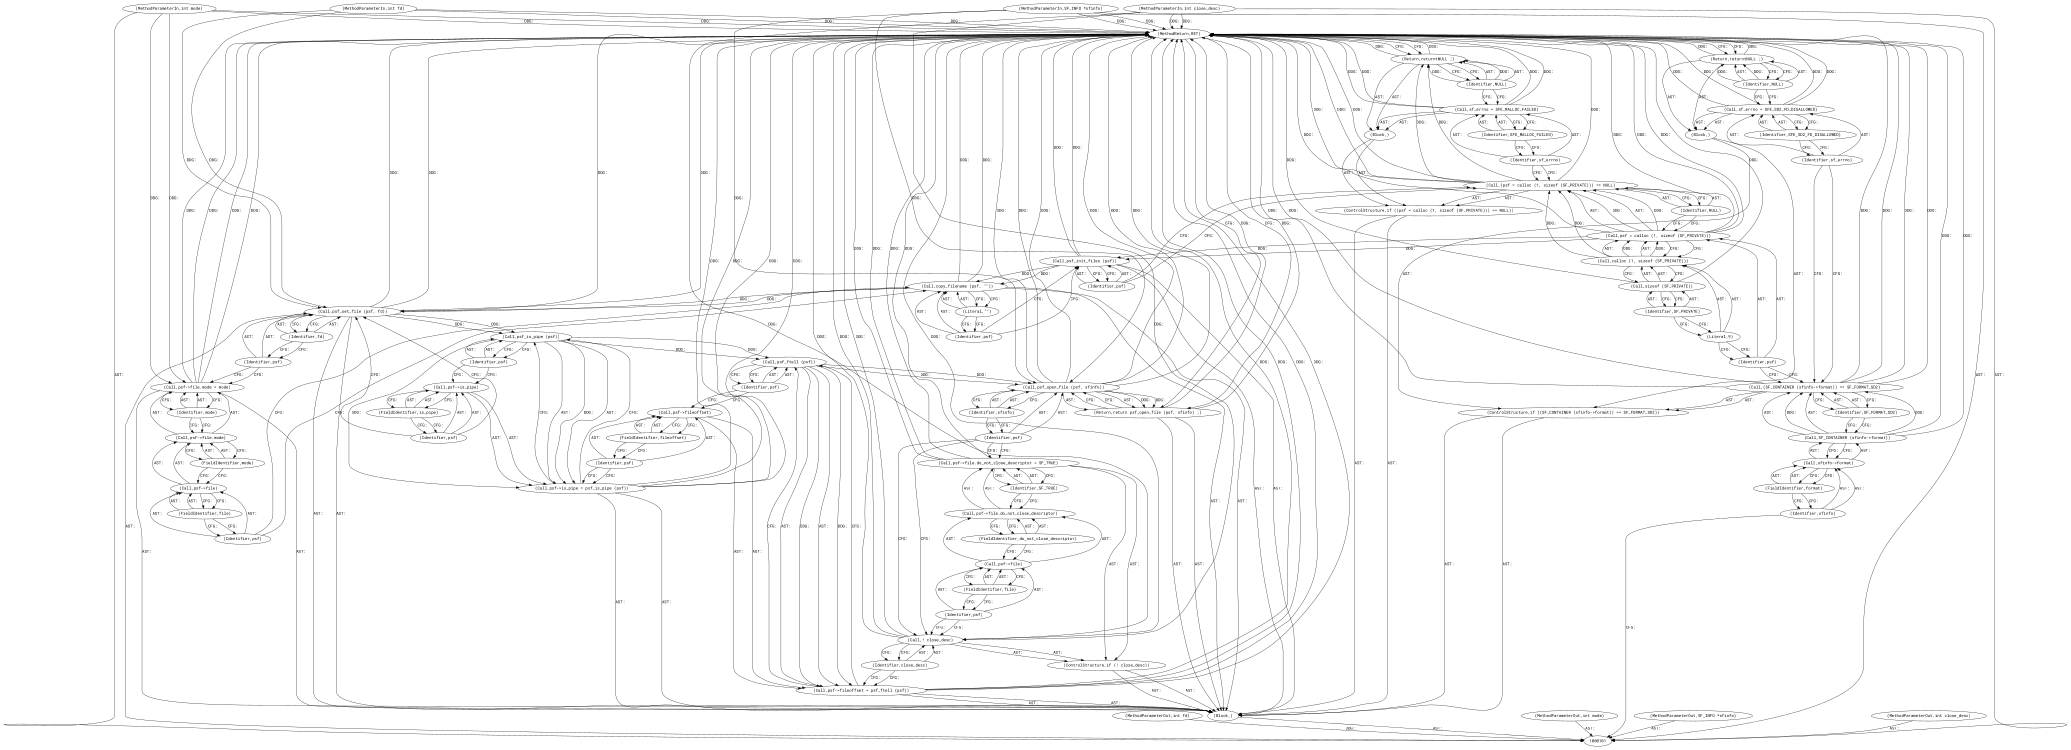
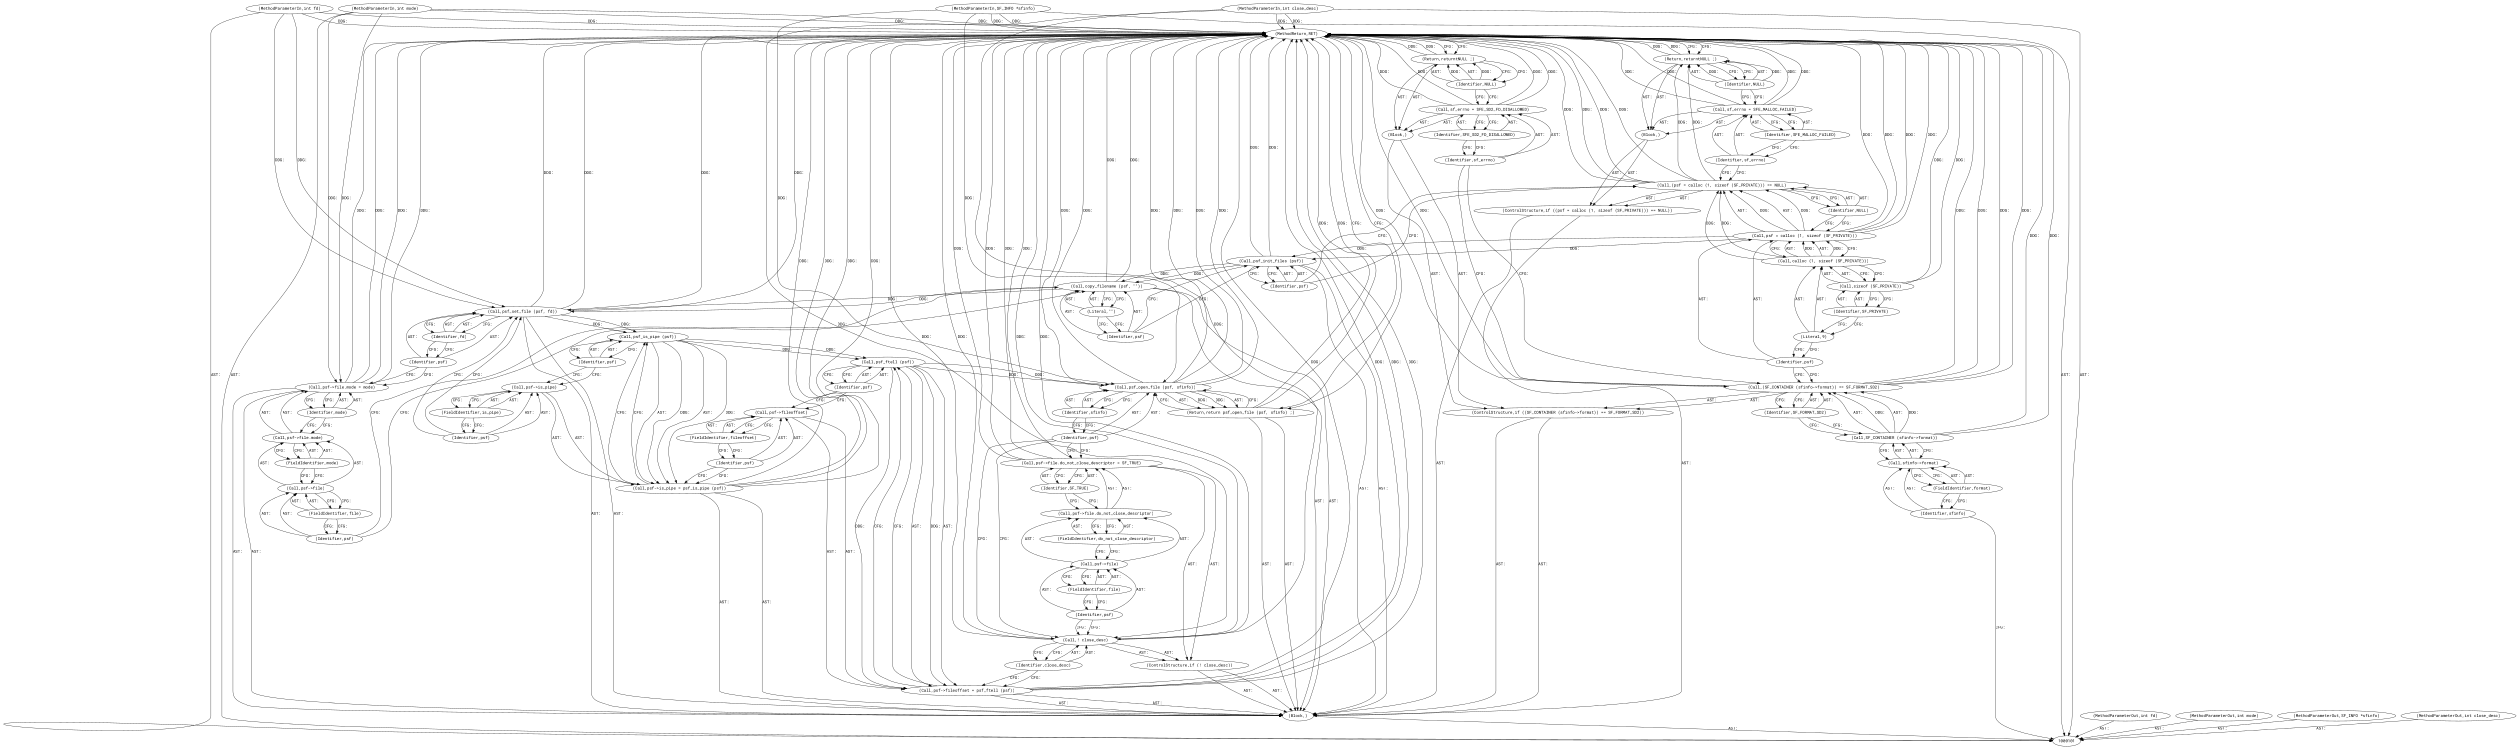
  digraph {
    fontname="Roboto Mono"
    node [fontname="Roboto Mono"]
    edge [fontname="Roboto Mono"]
    n1 [label="(MethodReturn,RET)"]
    n2 [label="(Return,return\tNULL ;)"]
    n3 [label="(Return,return psf_open_file (psf, sfinfo) ;)"]
    n4 [label="(Return,return\tNULL ;)"]
    n5 [label="(Block,)"]
    n6 [label="(Identifier,NULL)"]
    n7 [label="(Call,psf_open_file (psf, sfinfo))"]
    n8 [label="(Block,)"]
    n9 [label="(Block,)"]
    n10 [label="(Identifier,NULL)"]
    n11 [label="(MethodParameterIn,int fd)"]
    1000101
    n13 [label="(Call,psf_set_file (psf, fd))"]
    n14 [label="(Identifier,fd)"]
    n15 [label="(Call,psf_is_pipe (psf))"]
    n16 [label="(MethodParameterOut,int fd)"]
    n17 [label="(MethodParameterIn,int mode)"]
    n18 [label="(Call,psf->file.mode = mode)"]
    n19 [label="(Identifier,mode)"]
    n20 [label="(MethodParameterOut,int mode)"]
    n21 [label="(MethodParameterIn,SF_INFO *sfinfo)"]
    n22 [label="(Identifier,sfinfo)"]
    n23 [label="(MethodParameterOut,SF_INFO *sfinfo)"]
    n24 [label="(MethodParameterIn,int close_desc)"]
    n25 [label="(Call,! close_desc)"]
    n26 [label="(ControlStructure,if (! close_desc))"]
    n27 [label="(Identifier,close_desc)"]
    n28 [label="(MethodParameterOut,int close_desc)"]
    n29 [label="(Identifier,SFE_MALLOC_FAILED)"]
    n30 [label="(Call,sf_errno = SFE_MALLOC_FAILED)"]
    n31 [label="(Identifier,sf_errno)"]
    n32 [label="(Call,(psf = calloc (1, sizeof (SF_PRIVATE))) == NULL)"]
    n33 [label="(ControlStructure,if ((psf = calloc (1, sizeof (SF_PRIVATE))) == NULL))"]
    n34 [label="(Identifier,NULL)"]
    n35 [label="(Call,psf_init_files (psf))"]
    n36 [label="(Identifier,psf)"]
    n37 [label="(Call,copy_filename (psf, \"\"))"]
    n38 [label="(Literal,\"\")"]
    n39 [label="(Identifier,psf)"]
    n40 [label="(Call,psf->file.mode)"]
    n41 [label="(FieldIdentifier,mode)"]
    n42 [label="(Call,psf->file)"]
    n43 [label="(FieldIdentifier,file)"]
    n44 [label="(Identifier,psf)"]
    n45 [label="(Identifier,psf)"]
    n46 [label="(Call,psf->is_pipe = psf_is_pipe (psf))"]
    n47 [label="(Identifier,psf)"]
    n48 [label="(Call,psf_ftell (psf))"]
    n49 [label="(Call,psf->is_pipe)"]
    n50 [label="(FieldIdentifier,is_pipe)"]
    n51 [label="(Identifier,psf)"]
    n52 [label="(Call,psf->fileoffset = psf_ftell (psf))"]
    n53 [label="(Identifier,psf)"]
    n54 [label="(Call,psf->fileoffset)"]
    n55 [label="(FieldIdentifier,fileoffset)"]
    n56 [label="(Identifier,psf)"]
    n57 [label="(FieldIdentifier,do_not_close_descriptor)"]
    n58 [label="(Call,psf->file.do_not_close_descriptor)"]
    n59 [label="(Call,psf->file)"]
    n60 [label="(Call,psf->file.do_not_close_descriptor = SF_TRUE)"]
    n61 [label="(FieldIdentifier,file)"]
    n62 [label="(Identifier,SF_TRUE)"]
    n63 [label="(Identifier,psf)"]
    n64 [label="(Identifier,psf)"]
    n65 [label="(ControlStructure,if ((SF_CONTAINER (sfinfo->format)) == SF_FORMAT_SD2))"]
    n66 [label="(Call,sfinfo->format)"]
    n67 [label="(FieldIdentifier,format)"]
    n68 [label="(Call,SF_CONTAINER (sfinfo->format))"]
    n69 [label="(Identifier,sfinfo)"]
    n70 [label="(Call,(SF_CONTAINER (sfinfo->format)) == SF_FORMAT_SD2)"]
    n71 [label="(Identifier,SF_FORMAT_SD2)"]
    n72 [label="(Identifier,SFE_SD2_FD_DISALLOWED)"]
    n73 [label="(Call,sf_errno = SFE_SD2_FD_DISALLOWED)"]
    n74 [label="(Identifier,sf_errno)"]
    n75 [label="(Call,calloc (1, sizeof (SF_PRIVATE)))"]
    n76 [label="(Call,sizeof (SF_PRIVATE))"]
    n77 [label="(Call,psf = calloc (1, sizeof (SF_PRIVATE)))"]
    n78 [label="(Identifier,SF_PRIVATE)"]
    n79 [label="(Literal,9)"]
    n80 [label="(Identifier,psf)"]
    n1 -> n2 [label="CFG: "]
    n1 -> n2 [label="CFG: "]
    n1 -> n3 [label="CFG: "]
    n1 -> n3 [label="CFG: "]
    n1 -> n4 [label="CFG: "]
    n1 -> n4 [label="CFG: "]
    n2 -> n1 [label="DDG: "]
    n2 -> n1 [label="DDG: "]
    n2 -> n5 [label="AST: "]
    n2 -> n5 [label="AST: "]
    n2 -> n6 [label="CFG: "]
    n2 -> n6 [label="CFG: "]
    n3 -> n1 [label="DDG: "]
    n3 -> n1 [label="DDG: "]
    n3 -> n7 [label="CFG: "]
    n3 -> n7 [label="CFG: "]
    n3 -> n8 [label="AST: "]
    n3 -> n8 [label="AST: "]
    n4 -> n1 [label="DDG: "]
    n4 -> n1 [label="DDG: "]
    n4 -> n9 [label="AST: "]
    n4 -> n9 [label="AST: "]
    n4 -> n10 [label="CFG: "]
    n4 -> n10 [label="CFG: "]
    n5 -> n33 [label="AST: "]
    n5 -> n33 [label="AST: "]
    n6 -> n2 [label="AST: "]
    n6 -> n2 [label="DDG: "]
    n6 -> n2 [label="AST: "]
    n6 -> n2 [label="DDG: "]
    n6 -> n30 [label="CFG: "]
    n6 -> n30 [label="CFG: "]
    n7 -> n1 [label="DDG: "]
    n7 -> n1 [label="DDG: "]
    n7 -> n1 [label="DDG: "]
    n7 -> n1 [label="DDG: "]
    n7 -> n1 [label="DDG: "]
    n7 -> n1 [label="DDG: "]
    n7 -> n3 [label="AST: "]
    n7 -> n3 [label="DDG: "]
    n7 -> n3 [label="AST: "]
    n7 -> n3 [label="DDG: "]
    n7 -> n22 [label="CFG: "]
    n7 -> n22 [label="CFG: "]
    n8 -> 1000101 [label="AST: "]
    n9 -> n65 [label="AST: "]
    n9 -> n65 [label="AST: "]
    n10 -> n4 [label="AST: "]
    n10 -> n4 [label="DDG: "]
    n10 -> n4 [label="AST: "]
    n10 -> n4 [label="DDG: "]
    n10 -> n73 [label="CFG: "]
    n10 -> n73 [label="CFG: "]
    n11 -> n1 [label="DDG: "]
    n11 -> n1 [label="DDG: "]
-   n13 -> 1000101 [label="AST: "]
+   n11 -> 1000101 [label="AST: "]
    n11 -> n13 [label="DDG: "]
    n11 -> n13 [label="DDG: "]
    n13 -> n1 [label="DDG: "]
    n13 -> n1 [label="DDG: "]
    n13 -> n1 [label="DDG: "]
    n13 -> n1 [label="DDG: "]
    n13 -> n8 [label="AST: "]
    n13 -> n8 [label="AST: "]
    n13 -> n14 [label="CFG: "]
    n13 -> n14 [label="CFG: "]
    n13 -> n15 [label="DDG: "]
    n13 -> n15 [label="DDG: "]
    n14 -> n13 [label="AST: "]
    n14 -> n13 [label="AST: "]
    n14 -> n45 [label="CFG: "]
    n14 -> n45 [label="CFG: "]
    n15 -> n46 [label="AST: "]
    n15 -> n46 [label="DDG: "]
    n15 -> n46 [label="AST: "]
    n15 -> n46 [label="DDG: "]
    n15 -> n47 [label="CFG: "]
    n15 -> n47 [label="CFG: "]
    n15 -> n48 [label="DDG: "]
    n15 -> n48 [label="DDG: "]
-   n16 -> 1000101 [label="DDG: "]
+   n16 -> 1000101 [label="AST: "]
    n17 -> n1 [label="DDG: "]
    n17 -> n1 [label="DDG: "]
    n17 -> 1000101 [label="AST: "]
    n17 -> n18 [label="DDG: "]
    n17 -> n18 [label="DDG: "]
    n18 -> n1 [label="DDG: "]
    n18 -> n1 [label="DDG: "]
    n18 -> n1 [label="DDG: "]
    n18 -> n1 [label="DDG: "]
    n18 -> n8 [label="AST: "]
    n18 -> n8 [label="AST: "]
    n18 -> n19 [label="CFG: "]
    n18 -> n19 [label="CFG: "]
    n19 -> n18 [label="AST: "]
    n19 -> n18 [label="AST: "]
    n19 -> n40 [label="CFG: "]
    n19 -> n40 [label="CFG: "]
    n20 -> 1000101 [label="AST: "]
    n21 -> n1 [label="DDG: "]
    n21 -> n1 [label="DDG: "]
    n21 -> n7 [label="DDG: "]
    n21 -> n7 [label="DDG: "]
    n21 -> 1000101 [label="AST: "]
    n22 -> n7 [label="AST: "]
    n22 -> n7 [label="AST: "]
    n22 -> n64 [label="CFG: "]
    n22 -> n64 [label="CFG: "]
    n23 -> 1000101 [label="AST: "]
    n24 -> n1 [label="DDG: "]
    n24 -> n1 [label="DDG: "]
    n24 -> 1000101 [label="AST: "]
    n24 -> n25 [label="DDG: "]
    n24 -> n25 [label="DDG: "]
    n25 -> n1 [label="DDG: "]
    n25 -> n1 [label="DDG: "]
    n25 -> n1 [label="DDG: "]
    n25 -> n1 [label="DDG: "]
    n25 -> n26 [label="AST: "]
    n25 -> n26 [label="AST: "]
    n25 -> n27 [label="CFG: "]
    n25 -> n27 [label="CFG: "]
    n26 -> n8 [label="AST: "]
    n26 -> n8 [label="AST: "]
    n27 -> n25 [label="AST: "]
    n27 -> n25 [label="AST: "]
    n27 -> n52 [label="CFG: "]
    n27 -> n52 [label="CFG: "]
    n28 -> 1000101 [label="AST: "]
    n29 -> n30 [label="AST: "]
    n29 -> n30 [label="AST: "]
    n29 -> n31 [label="CFG: "]
    n29 -> n31 [label="CFG: "]
    n30 -> n1 [label="DDG: "]
    n30 -> n1 [label="DDG: "]
    n30 -> n1 [label="DDG: "]
    n30 -> n1 [label="DDG: "]
    n30 -> n5 [label="AST: "]
    n30 -> n5 [label="AST: "]
    n30 -> n29 [label="CFG: "]
    n30 -> n29 [label="CFG: "]
    n31 -> n30 [label="AST: "]
    n31 -> n30 [label="AST: "]
    n31 -> n32 [label="CFG: "]
    n31 -> n32 [label="CFG: "]
    n32 -> n1 [label="DDG: "]
    n32 -> n1 [label="DDG: "]
    n32 -> n1 [label="DDG: "]
    n32 -> n1 [label="DDG: "]
    n32 -> n2 [label="DDG: "]
    n32 -> n2 [label="DDG: "]
    n32 -> n33 [label="AST: "]
    n32 -> n33 [label="AST: "]
    n32 -> n34 [label="CFG: "]
    n32 -> n34 [label="CFG: "]
    n33 -> n8 [label="AST: "]
    n33 -> n8 [label="AST: "]
    n34 -> n32 [label="AST: "]
    n34 -> n32 [label="AST: "]
    n34 -> n77 [label="CFG: "]
    n34 -> n77 [label="CFG: "]
    n35 -> n1 [label="DDG: "]
    n35 -> n1 [label="DDG: "]
    n35 -> n8 [label="AST: "]
    n35 -> n8 [label="AST: "]
    n35 -> n36 [label="CFG: "]
    n35 -> n36 [label="CFG: "]
    n35 -> n37 [label="DDG: "]
    n35 -> n37 [label="DDG: "]
    n36 -> n32 [label="CFG: "]
    n36 -> n32 [label="CFG: "]
    n36 -> n35 [label="AST: "]
    n36 -> n35 [label="AST: "]
    n37 -> n1 [label="DDG: "]
    n37 -> n1 [label="DDG: "]
    n37 -> n8 [label="AST: "]
    n37 -> n8 [label="AST: "]
    n37 -> n13 [label="DDG: "]
    n37 -> n13 [label="DDG: "]
    n37 -> n38 [label="CFG: "]
    n37 -> n38 [label="CFG: "]
    n38 -> n37 [label="AST: "]
    n38 -> n37 [label="AST: "]
    n38 -> n39 [label="CFG: "]
    n38 -> n39 [label="CFG: "]
    n39 -> n35 [label="CFG: "]
    n39 -> n35 [label="CFG: "]
    n39 -> n37 [label="AST: "]
    n39 -> n37 [label="AST: "]
    n40 -> n18 [label="AST: "]
    n40 -> n18 [label="AST: "]
    n40 -> n41 [label="CFG: "]
    n40 -> n41 [label="CFG: "]
    n41 -> n40 [label="AST: "]
    n41 -> n40 [label="AST: "]
    n41 -> n42 [label="CFG: "]
    n41 -> n42 [label="CFG: "]
    n42 -> n40 [label="AST: "]
    n42 -> n40 [label="AST: "]
    n42 -> n43 [label="CFG: "]
    n42 -> n43 [label="CFG: "]
    n43 -> n42 [label="AST: "]
    n43 -> n42 [label="AST: "]
    n43 -> n44 [label="CFG: "]
    n43 -> n44 [label="CFG: "]
    n44 -> n37 [label="CFG: "]
    n44 -> n37 [label="CFG: "]
    n44 -> n42 [label="AST: "]
    n44 -> n42 [label="AST: "]
    n45 -> n13 [label="AST: "]
    n45 -> n13 [label="AST: "]
    n45 -> n18 [label="CFG: "]
    n45 -> n18 [label="CFG: "]
    n46 -> n1 [label="DDG: "]
    n46 -> n1 [label="DDG: "]
    n46 -> n1 [label="DDG: "]
    n46 -> n1 [label="DDG: "]
    n46 -> n8 [label="AST: "]
    n46 -> n8 [label="AST: "]
    n46 -> n15 [label="CFG: "]
    n46 -> n15 [label="CFG: "]
    n47 -> n15 [label="AST: "]
    n47 -> n15 [label="AST: "]
    n47 -> n49 [label="CFG: "]
    n47 -> n49 [label="CFG: "]
    n48 -> n7 [label="DDG: "]
    n48 -> n7 [label="DDG: "]
    n48 -> n52 [label="AST: "]
    n48 -> n52 [label="DDG: "]
    n48 -> n52 [label="AST: "]
    n48 -> n52 [label="DDG: "]
    n48 -> n53 [label="CFG: "]
    n48 -> n53 [label="CFG: "]
    n49 -> n46 [label="AST: "]
    n49 -> n46 [label="AST: "]
    n49 -> n50 [label="CFG: "]
    n49 -> n50 [label="CFG: "]
    n50 -> n49 [label="AST: "]
    n50 -> n49 [label="AST: "]
    n50 -> n51 [label="CFG: "]
    n50 -> n51 [label="CFG: "]
    n51 -> n13 [label="CFG: "]
    n51 -> n13 [label="CFG: "]
    n51 -> n49 [label="AST: "]
    n51 -> n49 [label="AST: "]
    n52 -> n1 [label="DDG: "]
    n52 -> n1 [label="DDG: "]
    n52 -> n1 [label="DDG: "]
    n52 -> n1 [label="DDG: "]
    n52 -> n8 [label="AST: "]
    n52 -> n8 [label="AST: "]
    n52 -> n48 [label="CFG: "]
    n52 -> n48 [label="CFG: "]
    n53 -> n48 [label="AST: "]
    n53 -> n48 [label="AST: "]
    n53 -> n54 [label="CFG: "]
    n53 -> n54 [label="CFG: "]
    n54 -> n52 [label="AST: "]
    n54 -> n52 [label="AST: "]
    n54 -> n55 [label="CFG: "]
    n54 -> n55 [label="CFG: "]
    n55 -> n54 [label="AST: "]
    n55 -> n54 [label="AST: "]
    n55 -> n56 [label="CFG: "]
    n55 -> n56 [label="CFG: "]
    n56 -> n46 [label="CFG: "]
    n56 -> n46 [label="CFG: "]
    n56 -> n54 [label="AST: "]
    n56 -> n54 [label="AST: "]
    n57 -> n58 [label="AST: "]
    n57 -> n58 [label="AST: "]
    n57 -> n59 [label="CFG: "]
    n57 -> n59 [label="CFG: "]
    n58 -> n57 [label="CFG: "]
    n58 -> n57 [label="CFG: "]
    n58 -> n60 [label="AST: "]
    n58 -> n60 [label="AST: "]
    n59 -> n58 [label="AST: "]
    n59 -> n58 [label="AST: "]
    n59 -> n61 [label="CFG: "]
    n59 -> n61 [label="CFG: "]
    n60 -> n1 [label="DDG: "]
    n60 -> n1 [label="DDG: "]
    n60 -> n1 [label="DDG: "]
    n60 -> n1 [label="DDG: "]
    n60 -> n26 [label="AST: "]
    n60 -> n26 [label="AST: "]
    n60 -> n62 [label="CFG: "]
    n60 -> n62 [label="CFG: "]
    n61 -> n59 [label="AST: "]
    n61 -> n59 [label="AST: "]
    n61 -> n63 [label="CFG: "]
    n61 -> n63 [label="CFG: "]
    n62 -> n58 [label="CFG: "]
    n62 -> n58 [label="CFG: "]
    n62 -> n60 [label="AST: "]
    n62 -> n60 [label="AST: "]
    n63 -> n25 [label="CFG: "]
    n63 -> n25 [label="CFG: "]
    n63 -> n59 [label="AST: "]
    n63 -> n59 [label="AST: "]
    n64 -> n7 [label="AST: "]
    n64 -> n7 [label="AST: "]
    n64 -> n25 [label="CFG: "]
    n64 -> n25 [label="CFG: "]
    n64 -> n60 [label="CFG: "]
    n64 -> n60 [label="CFG: "]
    n65 -> n8 [label="AST: "]
    n65 -> n8 [label="AST: "]
    n66 -> n67 [label="CFG: "]
    n66 -> n67 [label="CFG: "]
    n66 -> n68 [label="AST: "]
    n66 -> n68 [label="AST: "]
    n67 -> n66 [label="AST: "]
    n67 -> n66 [label="AST: "]
    n67 -> n69 [label="CFG: "]
    n67 -> n69 [label="CFG: "]
    n68 -> n1 [label="DDG: "]
    n68 -> n1 [label="DDG: "]
    n68 -> n66 [label="CFG: "]
    n68 -> n66 [label="CFG: "]
    n68 -> n70 [label="AST: "]
    n68 -> n70 [label="DDG: "]
    n68 -> n70 [label="AST: "]
    n68 -> n70 [label="DDG: "]
    n69 -> 1000101 [label="CFG: "]
    n69 -> n66 [label="AST: "]
    n69 -> n66 [label="AST: "]
    n70 -> n1 [label="DDG: "]
    n70 -> n1 [label="DDG: "]
    n70 -> n1 [label="DDG: "]
    n70 -> n1 [label="DDG: "]
    n70 -> n1 [label="DDG: "]
    n70 -> n1 [label="DDG: "]
    n70 -> n65 [label="AST: "]
    n70 -> n65 [label="AST: "]
    n70 -> n71 [label="CFG: "]
    n70 -> n71 [label="CFG: "]
    n71 -> n68 [label="CFG: "]
    n71 -> n68 [label="CFG: "]
    n71 -> n70 [label="AST: "]
    n71 -> n70 [label="AST: "]
    n72 -> n73 [label="AST: "]
    n72 -> n73 [label="AST: "]
    n72 -> n74 [label="CFG: "]
    n72 -> n74 [label="CFG: "]
    n73 -> n1 [label="DDG: "]
    n73 -> n1 [label="DDG: "]
    n73 -> n1 [label="DDG: "]
    n73 -> n1 [label="DDG: "]
    n73 -> n9 [label="AST: "]
    n73 -> n9 [label="AST: "]
    n73 -> n72 [label="CFG: "]
    n73 -> n72 [label="CFG: "]
    n74 -> n70 [label="CFG: "]
    n74 -> n70 [label="CFG: "]
    n74 -> n73 [label="AST: "]
    n74 -> n73 [label="AST: "]
    n75 -> n32 [label="DDG: "]
    n75 -> n32 [label="DDG: "]
    n75 -> n76 [label="CFG: "]
    n75 -> n76 [label="CFG: "]
    n75 -> n77 [label="AST: "]
    n75 -> n77 [label="DDG: "]
    n75 -> n77 [label="AST: "]
    n75 -> n77 [label="DDG: "]
    n76 -> n1 [label="DDG: "]
    n76 -> n1 [label="DDG: "]
    n76 -> n75 [label="AST: "]
    n76 -> n75 [label="AST: "]
    n76 -> n78 [label="CFG: "]
    n76 -> n78 [label="CFG: "]
    n77 -> n1 [label="DDG: "]
    n77 -> n1 [label="DDG: "]
    n77 -> n1 [label="DDG: "]
    n77 -> n1 [label="DDG: "]
    n77 -> n32 [label="AST: "]
    n77 -> n32 [label="DDG: "]
    n77 -> n32 [label="AST: "]
    n77 -> n32 [label="DDG: "]
    n77 -> n35 [label="DDG: "]
    n77 -> n35 [label="DDG: "]
    n77 -> n75 [label="CFG: "]
    n77 -> n75 [label="CFG: "]
    n78 -> n76 [label="AST: "]
    n78 -> n76 [label="AST: "]
    n78 -> n79 [label="CFG: "]
    n78 -> n79 [label="CFG: "]
    n79 -> n75 [label="AST: "]
    n79 -> n75 [label="AST: "]
    n79 -> n80 [label="CFG: "]
    n79 -> n80 [label="CFG: "]
    n80 -> n70 [label="CFG: "]
    n80 -> n70 [label="CFG: "]
    n80 -> n77 [label="AST: "]
    n80 -> n77 [label="AST: "]
  }
